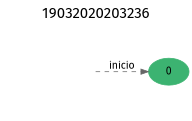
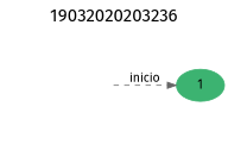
  digraph {
    fontsize=20
    label=19032020203236
    labelloc=t
    rankdir=LR
    fontname="Fira Sans"
    node [fontname="Fira Sans"]
-   0 [color=mediumseagreen style=filled]
+   0 [color=mediumseagreen style=filled label=1]
    secret_node [color=midnightblue fontcolor=white shape=circle style=invis]
    secret_node -> 0 [color=gray40 label=inicio style=dashed fontname="Fira Sans"]
  }
